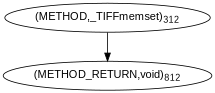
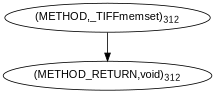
  digraph {
    fontname="Liberation Sans"
    node [fontname="Liberation Sans"]
    n1 [label=<(METHOD,_TIFFmemset)<SUB>312</SUB>>]
-   n2 [label=<(METHOD_RETURN,void)<SUB>812</SUB>>]
+   n2 [label=<(METHOD_RETURN,void)<SUB>312</SUB>>]
    n1 -> n2 [fontname="Liberation Sans"]
  }
